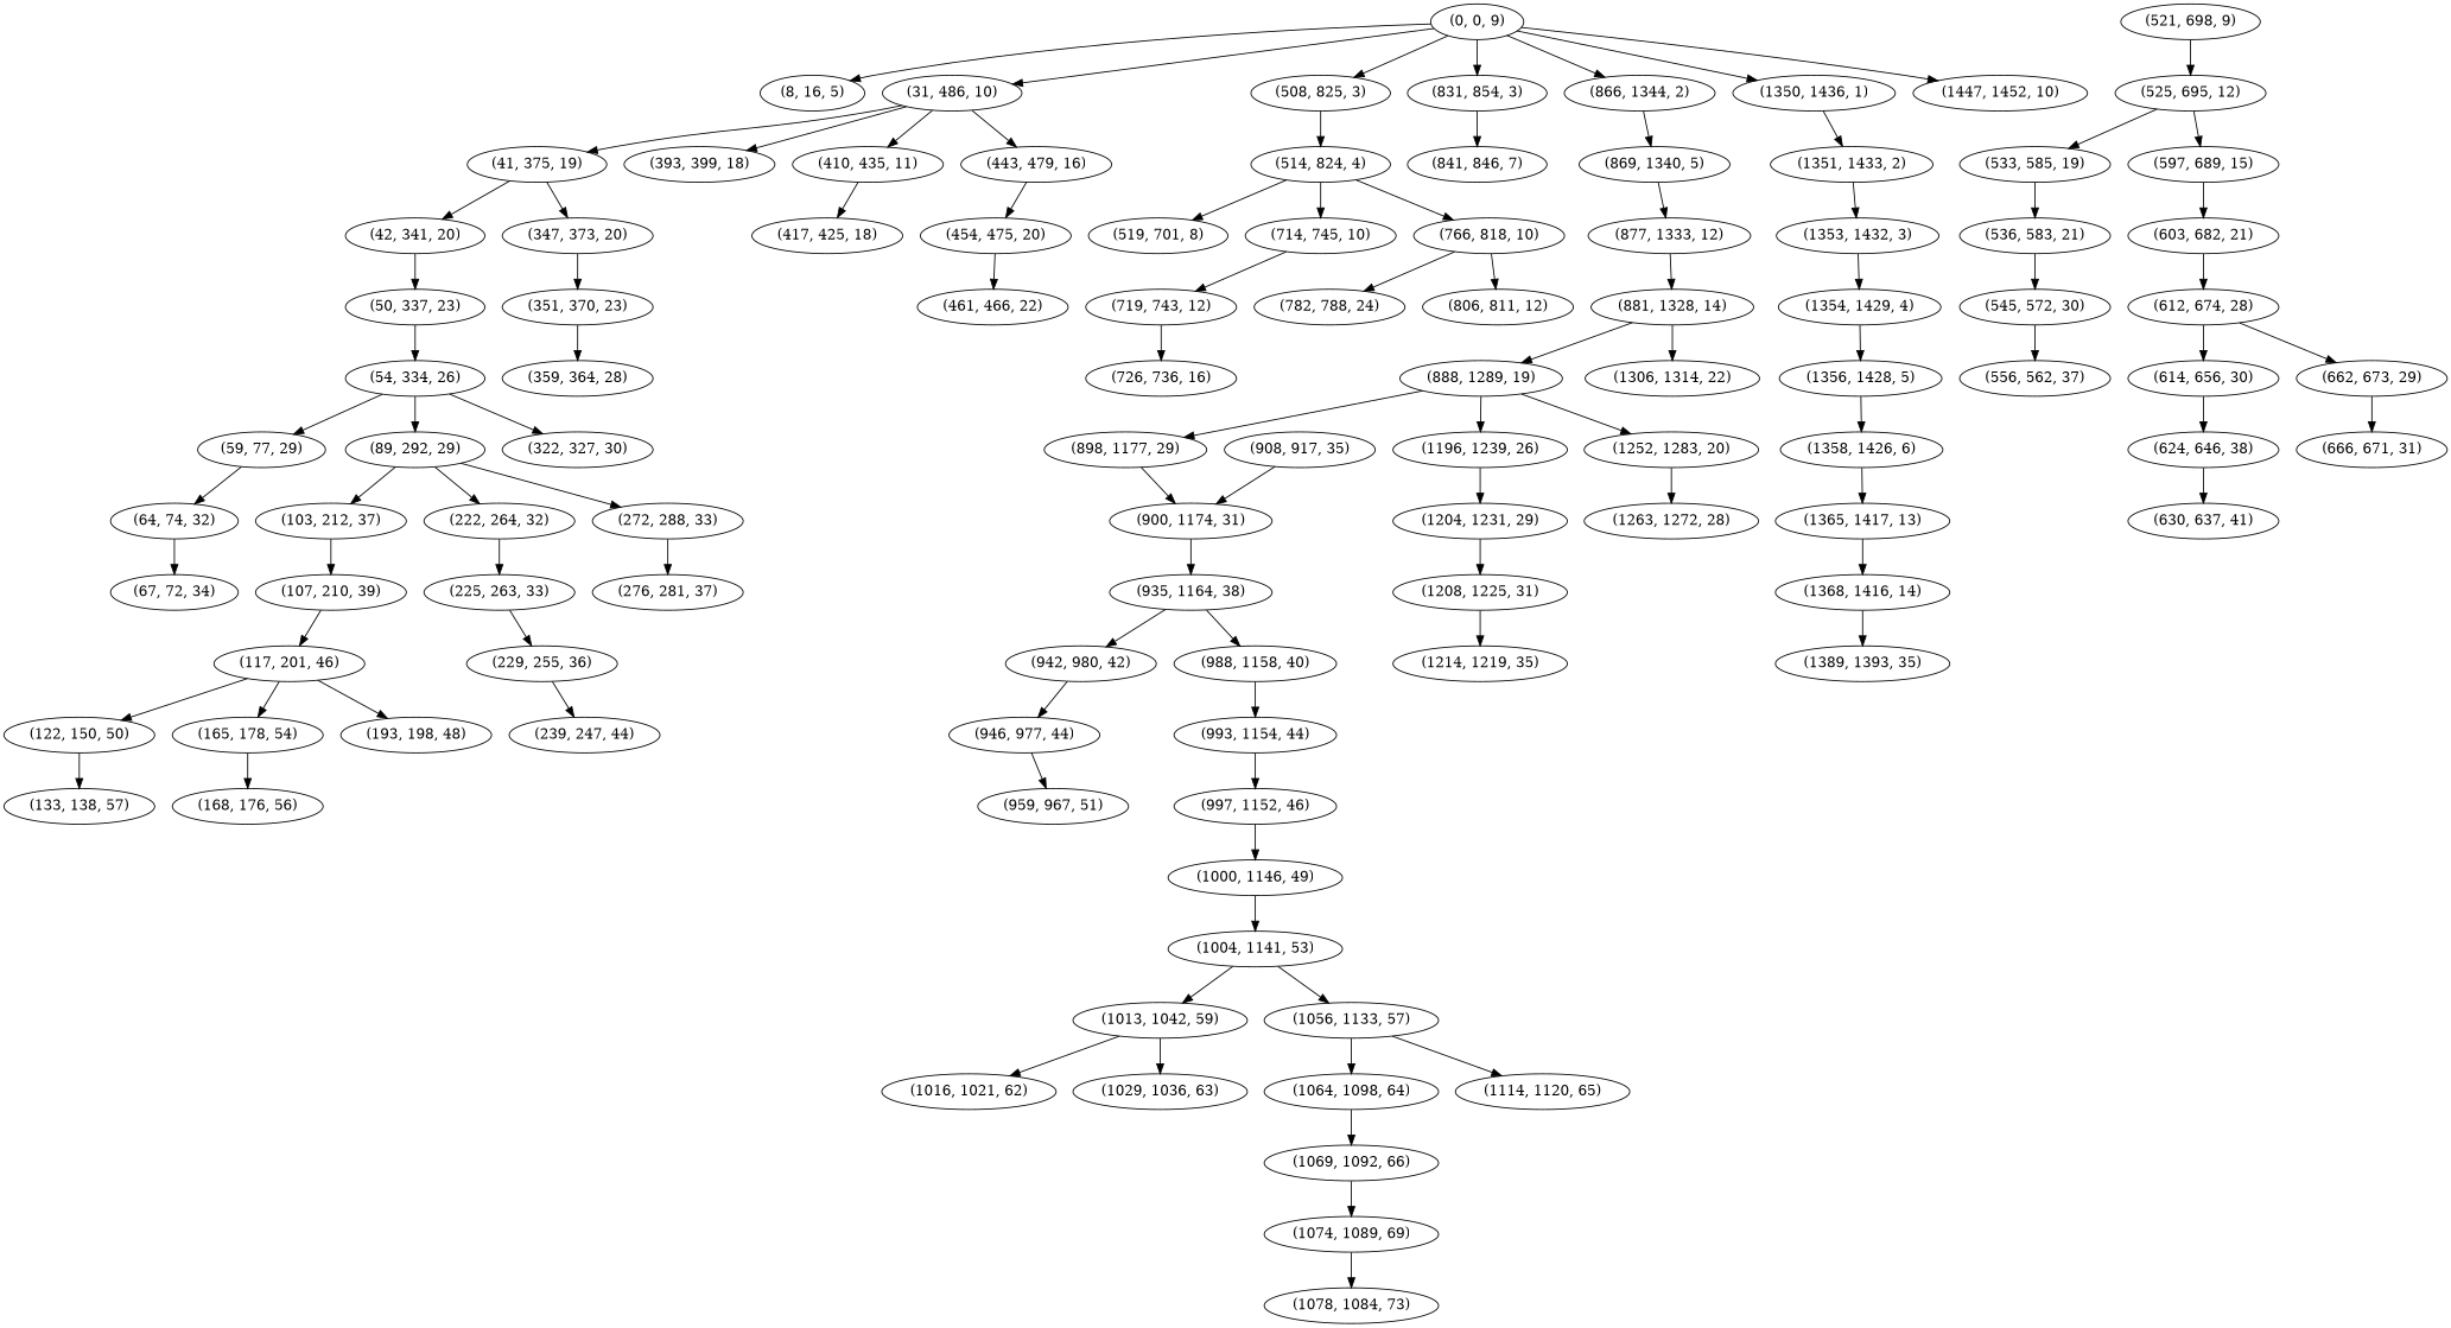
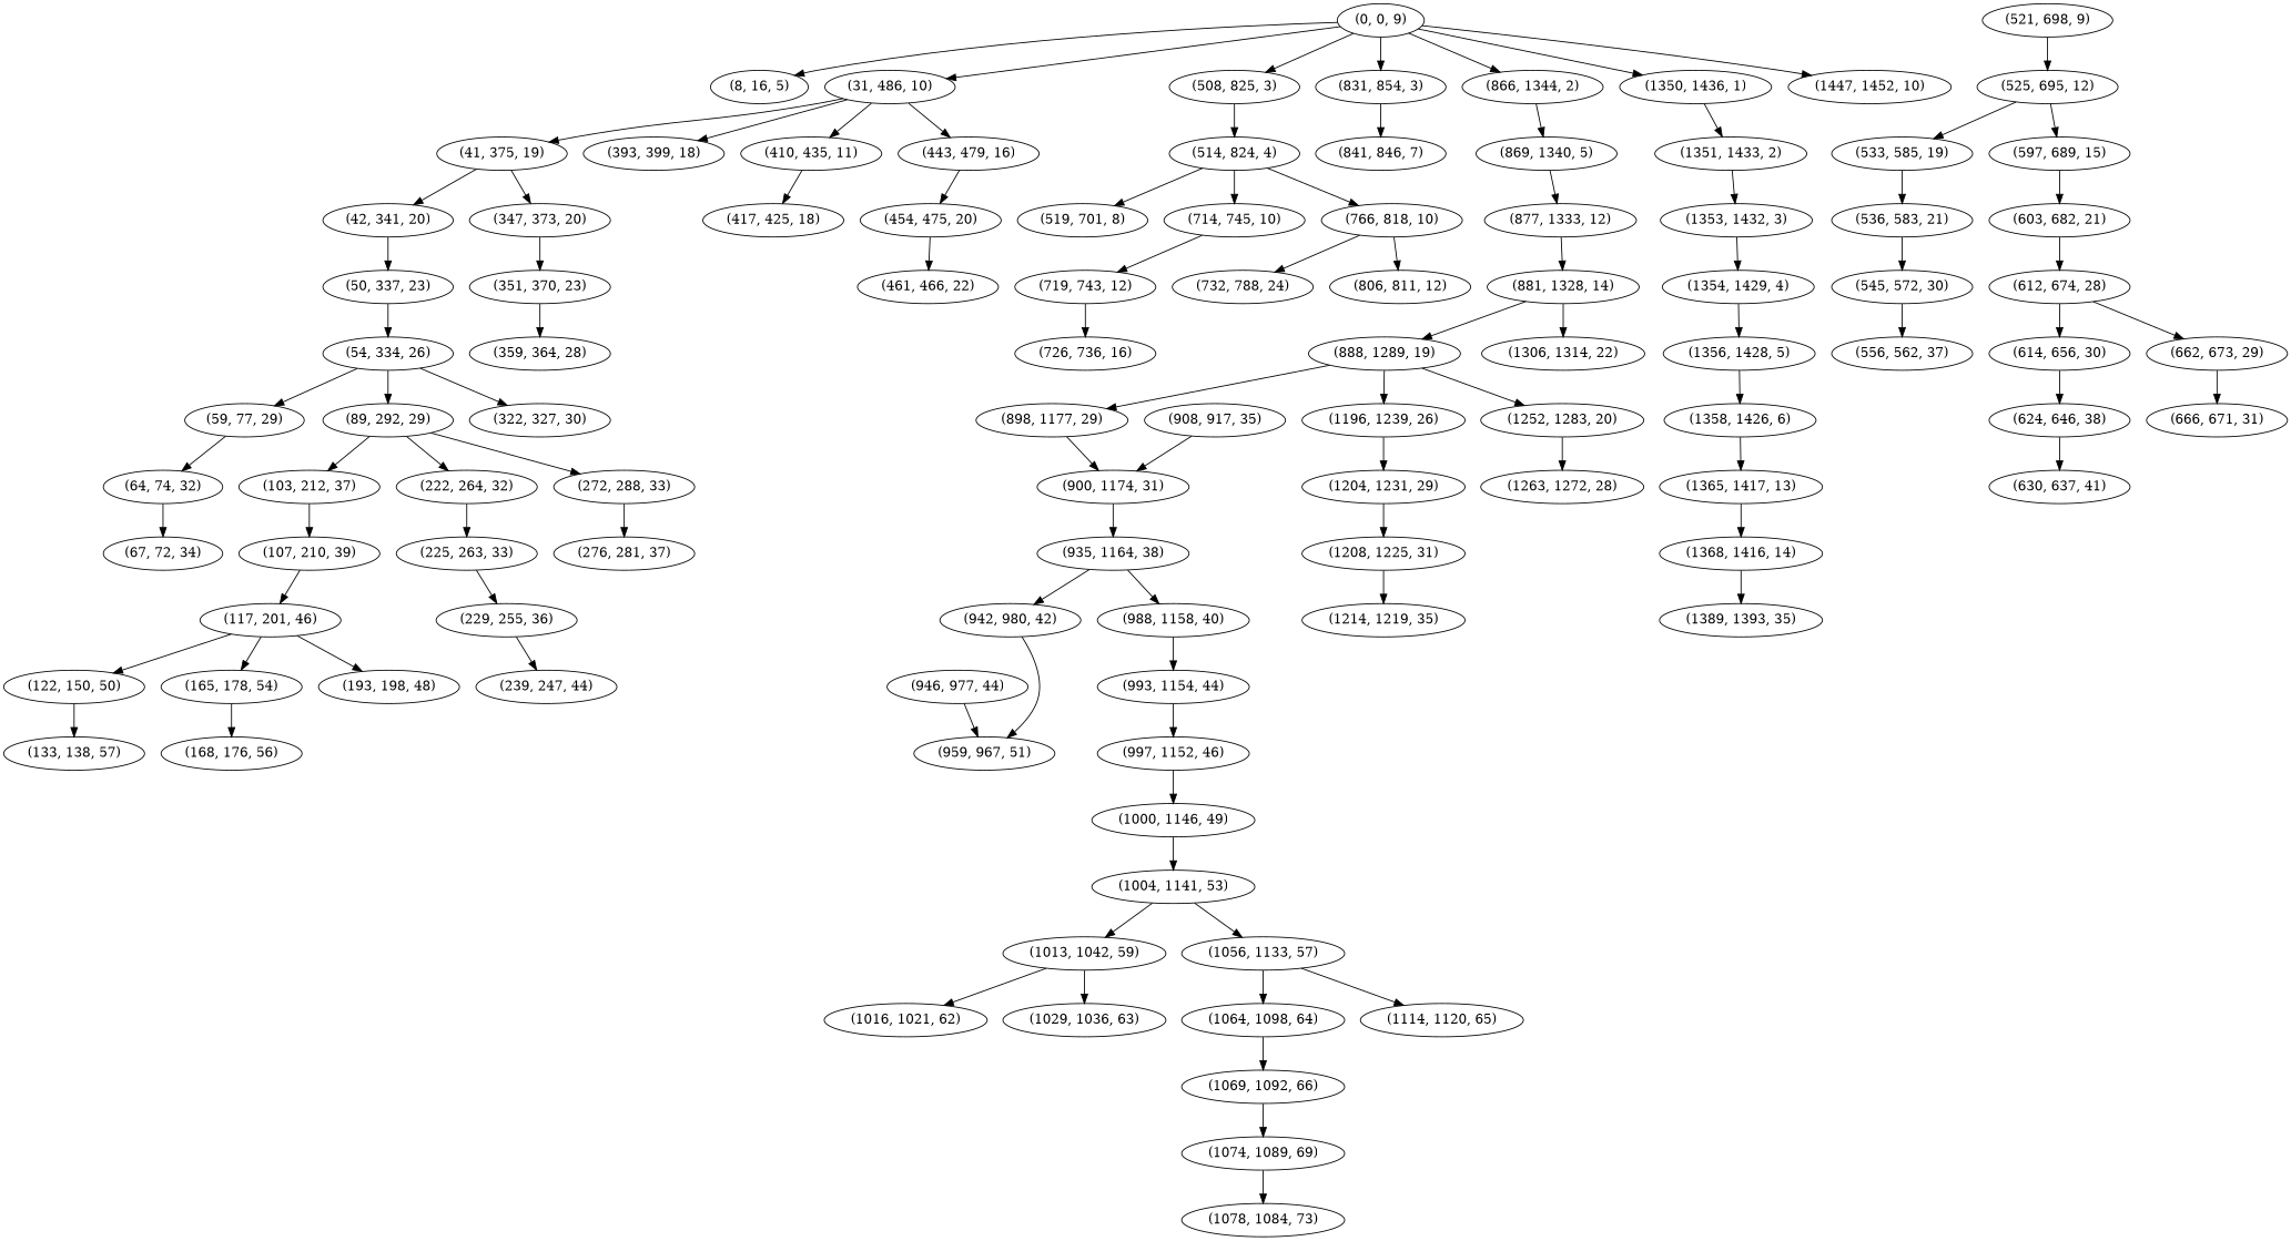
  digraph {
    n1 [label="(0, 0, 9)"]
    "(8, 16, 5)"
    "(31, 486, 10)"
    "(508, 825, 3)"
    "(831, 854, 3)"
    "(866, 1344, 2)"
    "(1350, 1436, 1)"
    "(1447, 1452, 10)"
    "(41, 375, 19)"
    "(393, 399, 18)"
    "(410, 435, 11)"
    "(443, 479, 16)"
    "(514, 824, 4)"
    "(841, 846, 7)"
    "(869, 1340, 5)"
    "(1351, 1433, 2)"
    "(42, 341, 20)"
    "(347, 373, 20)"
    "(417, 425, 18)"
    "(454, 475, 20)"
    "(50, 337, 23)"
    "(351, 370, 23)"
    "(54, 334, 26)"
    "(59, 77, 29)"
    "(89, 292, 29)"
    "(322, 327, 30)"
    "(64, 74, 32)"
    "(103, 212, 37)"
    "(222, 264, 32)"
    "(272, 288, 33)"
    "(67, 72, 34)"
    "(107, 210, 39)"
    "(225, 263, 33)"
    "(276, 281, 37)"
    "(117, 201, 46)"
    "(122, 150, 50)"
    "(165, 178, 54)"
    "(193, 198, 48)"
    "(133, 138, 57)"
    "(168, 176, 56)"
    "(229, 255, 36)"
    "(239, 247, 44)"
    "(359, 364, 28)"
    "(461, 466, 22)"
    "(519, 701, 8)"
    "(714, 745, 10)"
    "(766, 818, 10)"
    "(719, 743, 12)"
-   "(782, 788, 24)"
+   "(782, 788, 24)" [label="(732, 788, 24)"]
    "(806, 811, 12)"
    "(521, 698, 9)"
    "(525, 695, 12)"
    "(533, 585, 19)"
    "(597, 689, 15)"
    "(536, 583, 21)"
    "(603, 682, 21)"
    "(545, 572, 30)"
    "(556, 562, 37)"
    "(612, 674, 28)"
    "(614, 656, 30)"
    "(662, 673, 29)"
    "(624, 646, 38)"
    "(666, 671, 31)"
    "(630, 637, 41)"
    "(726, 736, 16)"
    "(877, 1333, 12)"
    "(881, 1328, 14)"
    "(888, 1289, 19)"
    "(1306, 1314, 22)"
    "(898, 1177, 29)"
    "(1196, 1239, 26)"
    "(1252, 1283, 20)"
    "(900, 1174, 31)"
    "(1204, 1231, 29)"
    "(1263, 1272, 28)"
    "(935, 1164, 38)"
    "(908, 917, 35)"
    "(942, 980, 42)"
    "(988, 1158, 40)"
    "(946, 977, 44)"
    "(993, 1154, 44)"
    "(959, 967, 51)"
    "(997, 1152, 46)"
    "(1000, 1146, 49)"
    "(1004, 1141, 53)"
    "(1013, 1042, 59)"
    "(1056, 1133, 57)"
    "(1016, 1021, 62)"
    "(1029, 1036, 63)"
    "(1064, 1098, 64)"
    "(1114, 1120, 65)"
    "(1069, 1092, 66)"
    "(1074, 1089, 69)"
    "(1078, 1084, 73)"
    "(1208, 1225, 31)"
    "(1214, 1219, 35)"
    "(1353, 1432, 3)"
    "(1354, 1429, 4)"
    "(1356, 1428, 5)"
    "(1358, 1426, 6)"
    "(1365, 1417, 13)"
    "(1368, 1416, 14)"
    "(1389, 1393, 35)"
    n1 -> "(8, 16, 5)"
    n1 -> "(31, 486, 10)"
    n1 -> "(508, 825, 3)"
    n1 -> "(831, 854, 3)"
    n1 -> "(866, 1344, 2)"
    n1 -> "(1350, 1436, 1)"
    n1 -> "(1447, 1452, 10)"
    "(31, 486, 10)" -> "(41, 375, 19)"
    "(31, 486, 10)" -> "(393, 399, 18)"
    "(31, 486, 10)" -> "(410, 435, 11)"
    "(31, 486, 10)" -> "(443, 479, 16)"
    "(508, 825, 3)" -> "(514, 824, 4)"
    "(831, 854, 3)" -> "(841, 846, 7)"
    "(866, 1344, 2)" -> "(869, 1340, 5)"
    "(1350, 1436, 1)" -> "(1351, 1433, 2)"
    "(41, 375, 19)" -> "(42, 341, 20)"
    "(41, 375, 19)" -> "(347, 373, 20)"
    "(410, 435, 11)" -> "(417, 425, 18)"
    "(443, 479, 16)" -> "(454, 475, 20)"
    "(514, 824, 4)" -> "(519, 701, 8)"
    "(514, 824, 4)" -> "(714, 745, 10)"
    "(514, 824, 4)" -> "(766, 818, 10)"
    "(869, 1340, 5)" -> "(877, 1333, 12)"
    "(1351, 1433, 2)" -> "(1353, 1432, 3)"
    "(42, 341, 20)" -> "(50, 337, 23)"
    "(347, 373, 20)" -> "(351, 370, 23)"
    "(454, 475, 20)" -> "(461, 466, 22)"
    "(50, 337, 23)" -> "(54, 334, 26)"
    "(351, 370, 23)" -> "(359, 364, 28)"
    "(54, 334, 26)" -> "(59, 77, 29)"
    "(54, 334, 26)" -> "(89, 292, 29)"
    "(54, 334, 26)" -> "(322, 327, 30)"
    "(59, 77, 29)" -> "(64, 74, 32)"
    "(89, 292, 29)" -> "(103, 212, 37)"
    "(89, 292, 29)" -> "(222, 264, 32)"
    "(89, 292, 29)" -> "(272, 288, 33)"
    "(64, 74, 32)" -> "(67, 72, 34)"
    "(103, 212, 37)" -> "(107, 210, 39)"
    "(222, 264, 32)" -> "(225, 263, 33)"
    "(272, 288, 33)" -> "(276, 281, 37)"
    "(107, 210, 39)" -> "(117, 201, 46)"
    "(225, 263, 33)" -> "(229, 255, 36)"
    "(117, 201, 46)" -> "(122, 150, 50)"
    "(117, 201, 46)" -> "(165, 178, 54)"
    "(117, 201, 46)" -> "(193, 198, 48)"
    "(122, 150, 50)" -> "(133, 138, 57)"
    "(165, 178, 54)" -> "(168, 176, 56)"
    "(229, 255, 36)" -> "(239, 247, 44)"
    "(714, 745, 10)" -> "(719, 743, 12)"
    "(766, 818, 10)" -> "(782, 788, 24)"
    "(766, 818, 10)" -> "(806, 811, 12)"
    "(719, 743, 12)" -> "(726, 736, 16)"
    "(521, 698, 9)" -> "(525, 695, 12)"
    "(525, 695, 12)" -> "(533, 585, 19)"
    "(525, 695, 12)" -> "(597, 689, 15)"
    "(533, 585, 19)" -> "(536, 583, 21)"
    "(597, 689, 15)" -> "(603, 682, 21)"
    "(536, 583, 21)" -> "(545, 572, 30)"
    "(603, 682, 21)" -> "(612, 674, 28)"
    "(545, 572, 30)" -> "(556, 562, 37)"
    "(612, 674, 28)" -> "(614, 656, 30)"
    "(612, 674, 28)" -> "(662, 673, 29)"
    "(614, 656, 30)" -> "(624, 646, 38)"
    "(662, 673, 29)" -> "(666, 671, 31)"
    "(624, 646, 38)" -> "(630, 637, 41)"
    "(877, 1333, 12)" -> "(881, 1328, 14)"
    "(881, 1328, 14)" -> "(888, 1289, 19)"
    "(881, 1328, 14)" -> "(1306, 1314, 22)"
    "(888, 1289, 19)" -> "(898, 1177, 29)"
    "(888, 1289, 19)" -> "(1196, 1239, 26)"
    "(888, 1289, 19)" -> "(1252, 1283, 20)"
    "(898, 1177, 29)" -> "(900, 1174, 31)"
    "(1196, 1239, 26)" -> "(1204, 1231, 29)"
    "(1252, 1283, 20)" -> "(1263, 1272, 28)"
    "(900, 1174, 31)" -> "(935, 1164, 38)"
    "(1204, 1231, 29)" -> "(1208, 1225, 31)"
    "(935, 1164, 38)" -> "(942, 980, 42)"
    "(935, 1164, 38)" -> "(988, 1158, 40)"
    "(908, 917, 35)" -> "(900, 1174, 31)"
-   "(942, 980, 42)" -> "(946, 977, 44)"
+   "(942, 980, 42)" -> "(959, 967, 51)"
    "(988, 1158, 40)" -> "(993, 1154, 44)"
    "(946, 977, 44)" -> "(959, 967, 51)"
    "(993, 1154, 44)" -> "(997, 1152, 46)"
    "(997, 1152, 46)" -> "(1000, 1146, 49)"
    "(1000, 1146, 49)" -> "(1004, 1141, 53)"
    "(1004, 1141, 53)" -> "(1013, 1042, 59)"
    "(1004, 1141, 53)" -> "(1056, 1133, 57)"
    "(1013, 1042, 59)" -> "(1016, 1021, 62)"
    "(1013, 1042, 59)" -> "(1029, 1036, 63)"
    "(1056, 1133, 57)" -> "(1064, 1098, 64)"
    "(1056, 1133, 57)" -> "(1114, 1120, 65)"
    "(1064, 1098, 64)" -> "(1069, 1092, 66)"
    "(1069, 1092, 66)" -> "(1074, 1089, 69)"
    "(1074, 1089, 69)" -> "(1078, 1084, 73)"
    "(1208, 1225, 31)" -> "(1214, 1219, 35)"
    "(1353, 1432, 3)" -> "(1354, 1429, 4)"
    "(1354, 1429, 4)" -> "(1356, 1428, 5)"
    "(1356, 1428, 5)" -> "(1358, 1426, 6)"
    "(1358, 1426, 6)" -> "(1365, 1417, 13)"
    "(1365, 1417, 13)" -> "(1368, 1416, 14)"
    "(1368, 1416, 14)" -> "(1389, 1393, 35)"
  }
